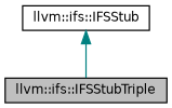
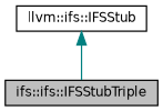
  digraph {
    fontname="DejaVu Sans"
    node [color=black fontname="DejaVu Sans" fontsize=10 shape=record]
-   n1 [fillcolor=grey75 fontcolor=black height=0.2 label="llvm::ifs::IFSStubTriple" style=filled width=0.4]
+   n1 [fillcolor=grey75 fontcolor=black height=0.2 label="ifs::ifs::IFSStubTriple" style=filled width=0.4]
    n2 [height=0.2 label="llvm::ifs::IFSStub" width=0.4]
    n2 -> n1 [color=teal dir=back fontname="DejaVu Sans" fontsize=10 labelfontname=Helvetica labelfontsize=10 style=solid]
  }
